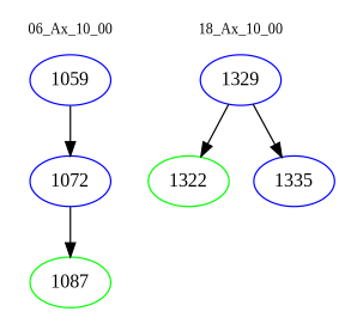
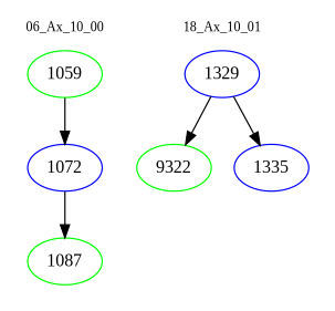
  digraph {
    fontname="Liberation Serif"
    node [color=blue fontname="Liberation Serif"]
    edge [color=black fontname="Liberation Serif"]
    n1 [label=1072]
-   n2 [label=1059]
+   n2 [color=green label=1059]
    n3 [color=green label=1087]
    n4 [label=1329]
-   n5 [color=green label=1322]
+   n5 [color=green label=9322]
    n6 [label=1335]
    subgraph cluster_1 {
      color=white
      fontsize=10
      label="06_Ax_10_00"
      n1
      n2
      n3
    }
    subgraph cluster_2 {
      color=white
      fontsize=10
-     label="18_Ax_10_00"
+     label="18_Ax_10_01"
      n4
      n5
      n6
    }
    n1 -> n3
    n2 -> n1
    n4 -> n5
    n4 -> n6
  }
